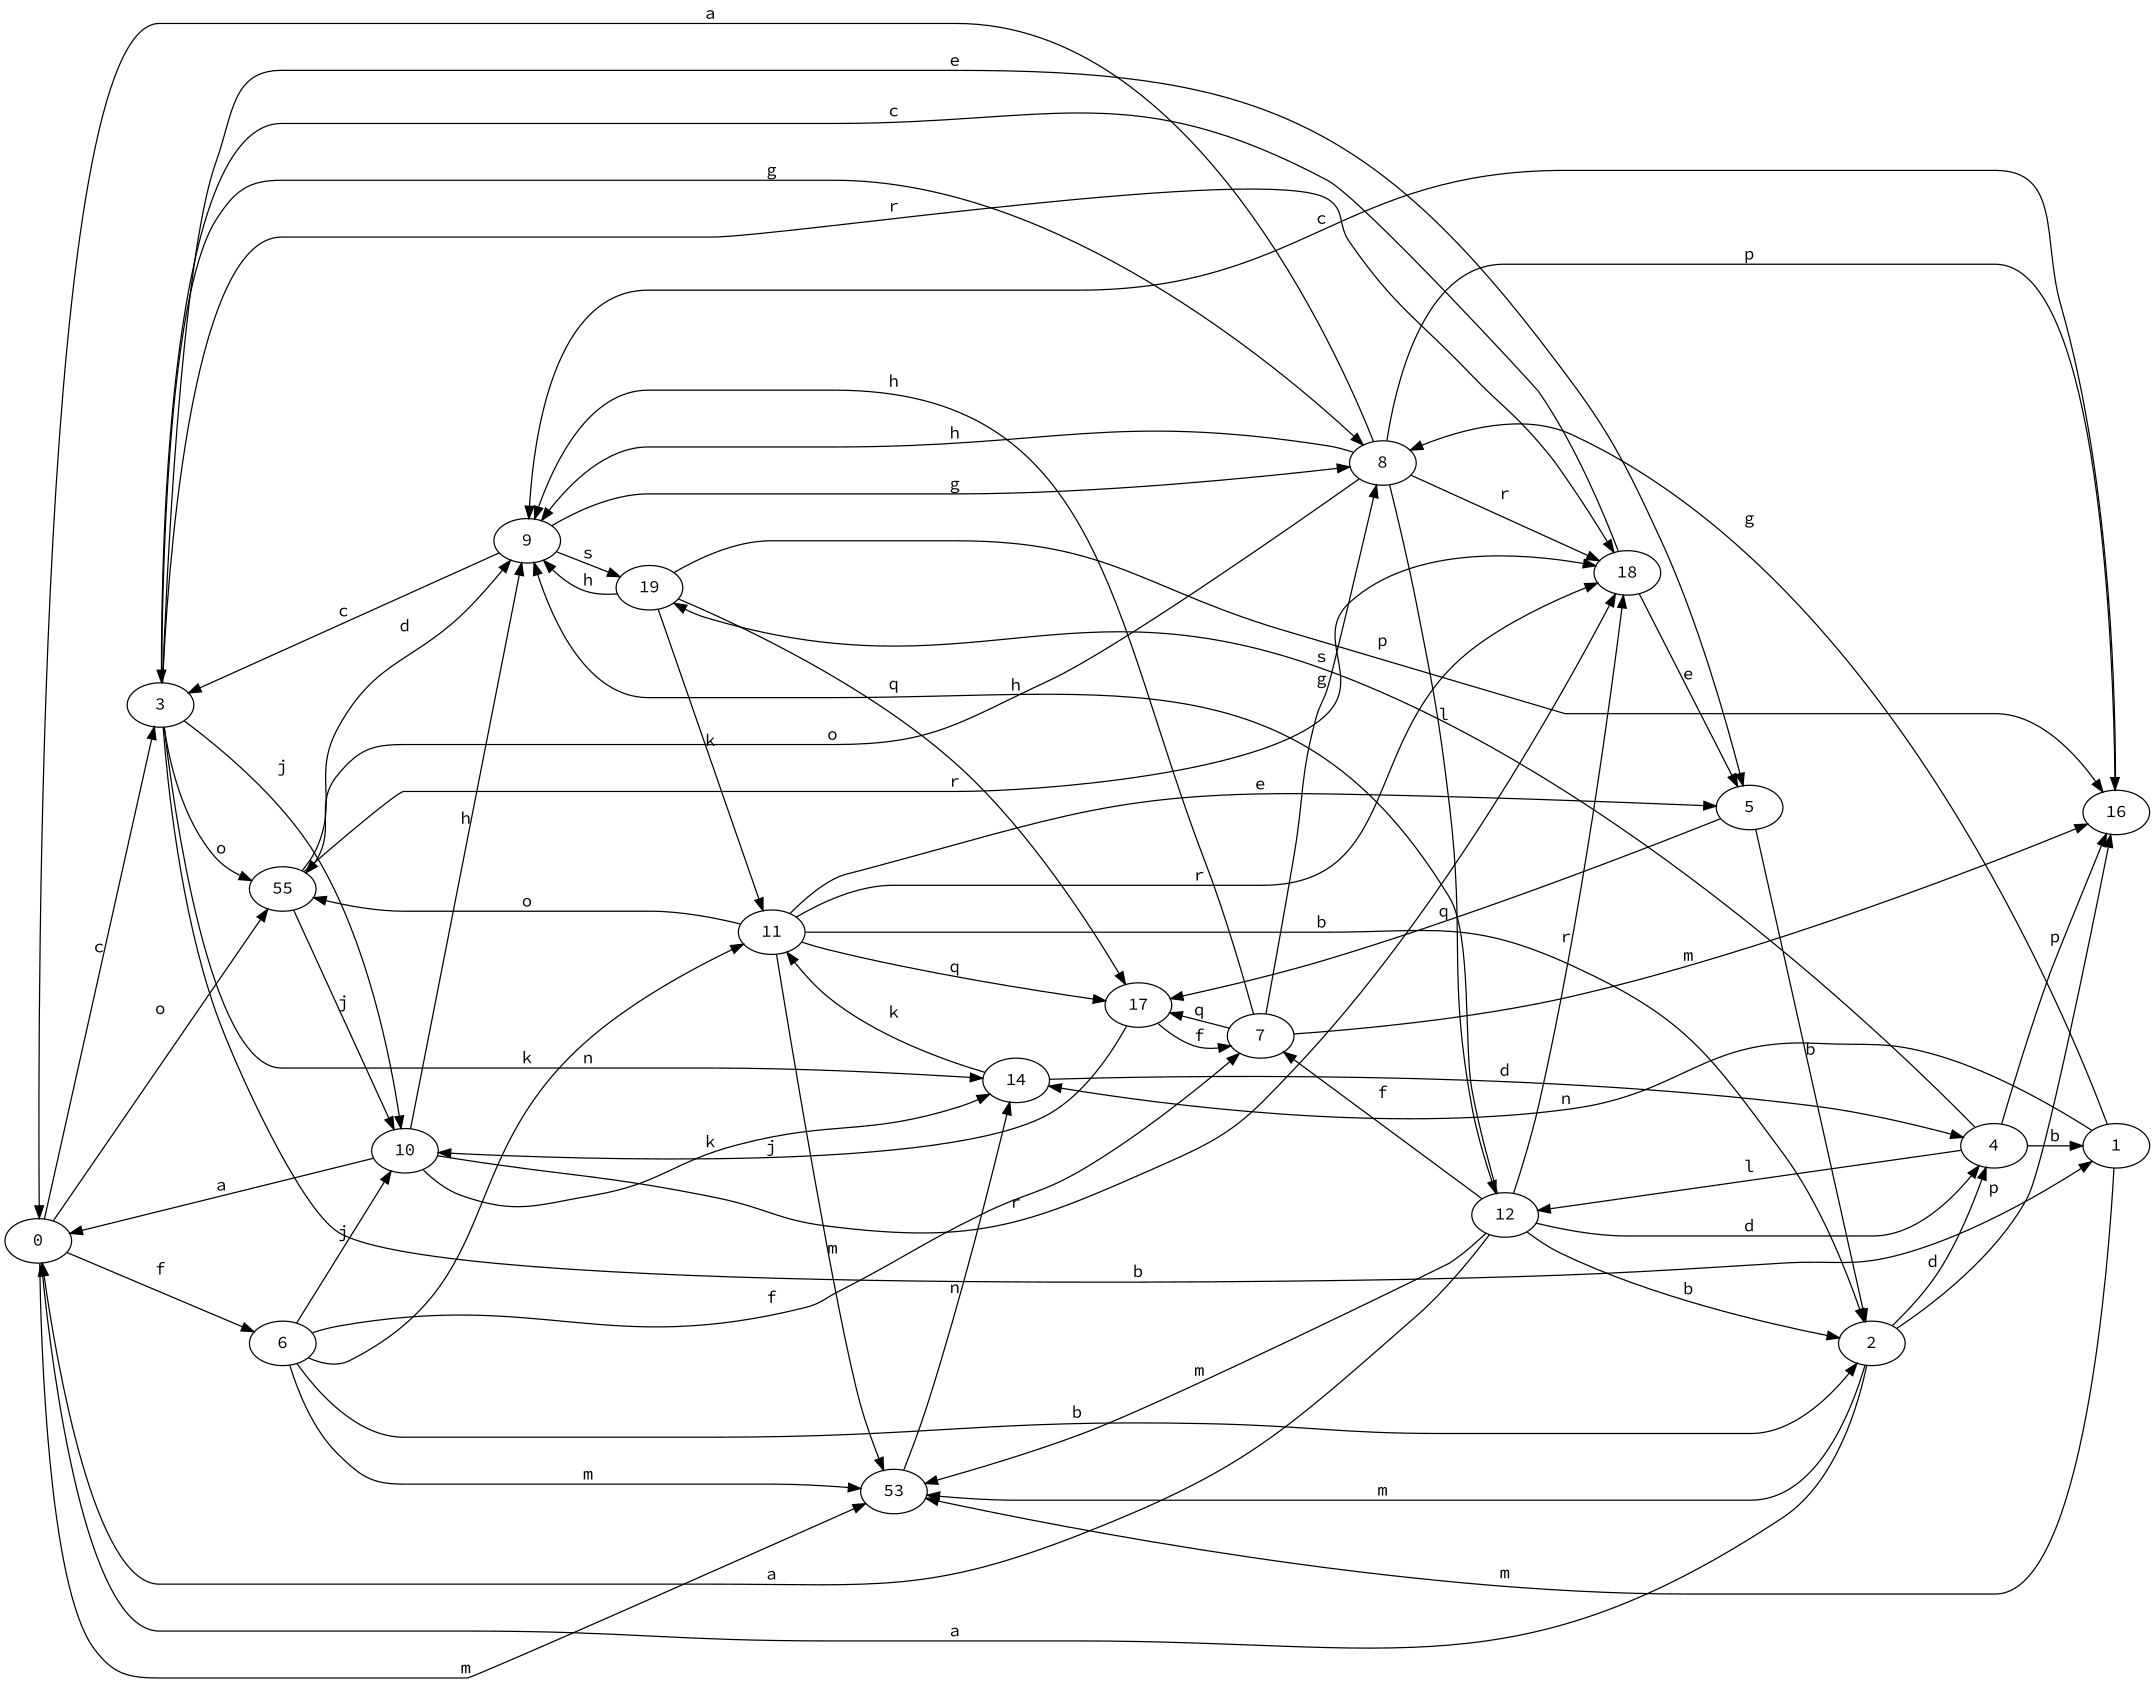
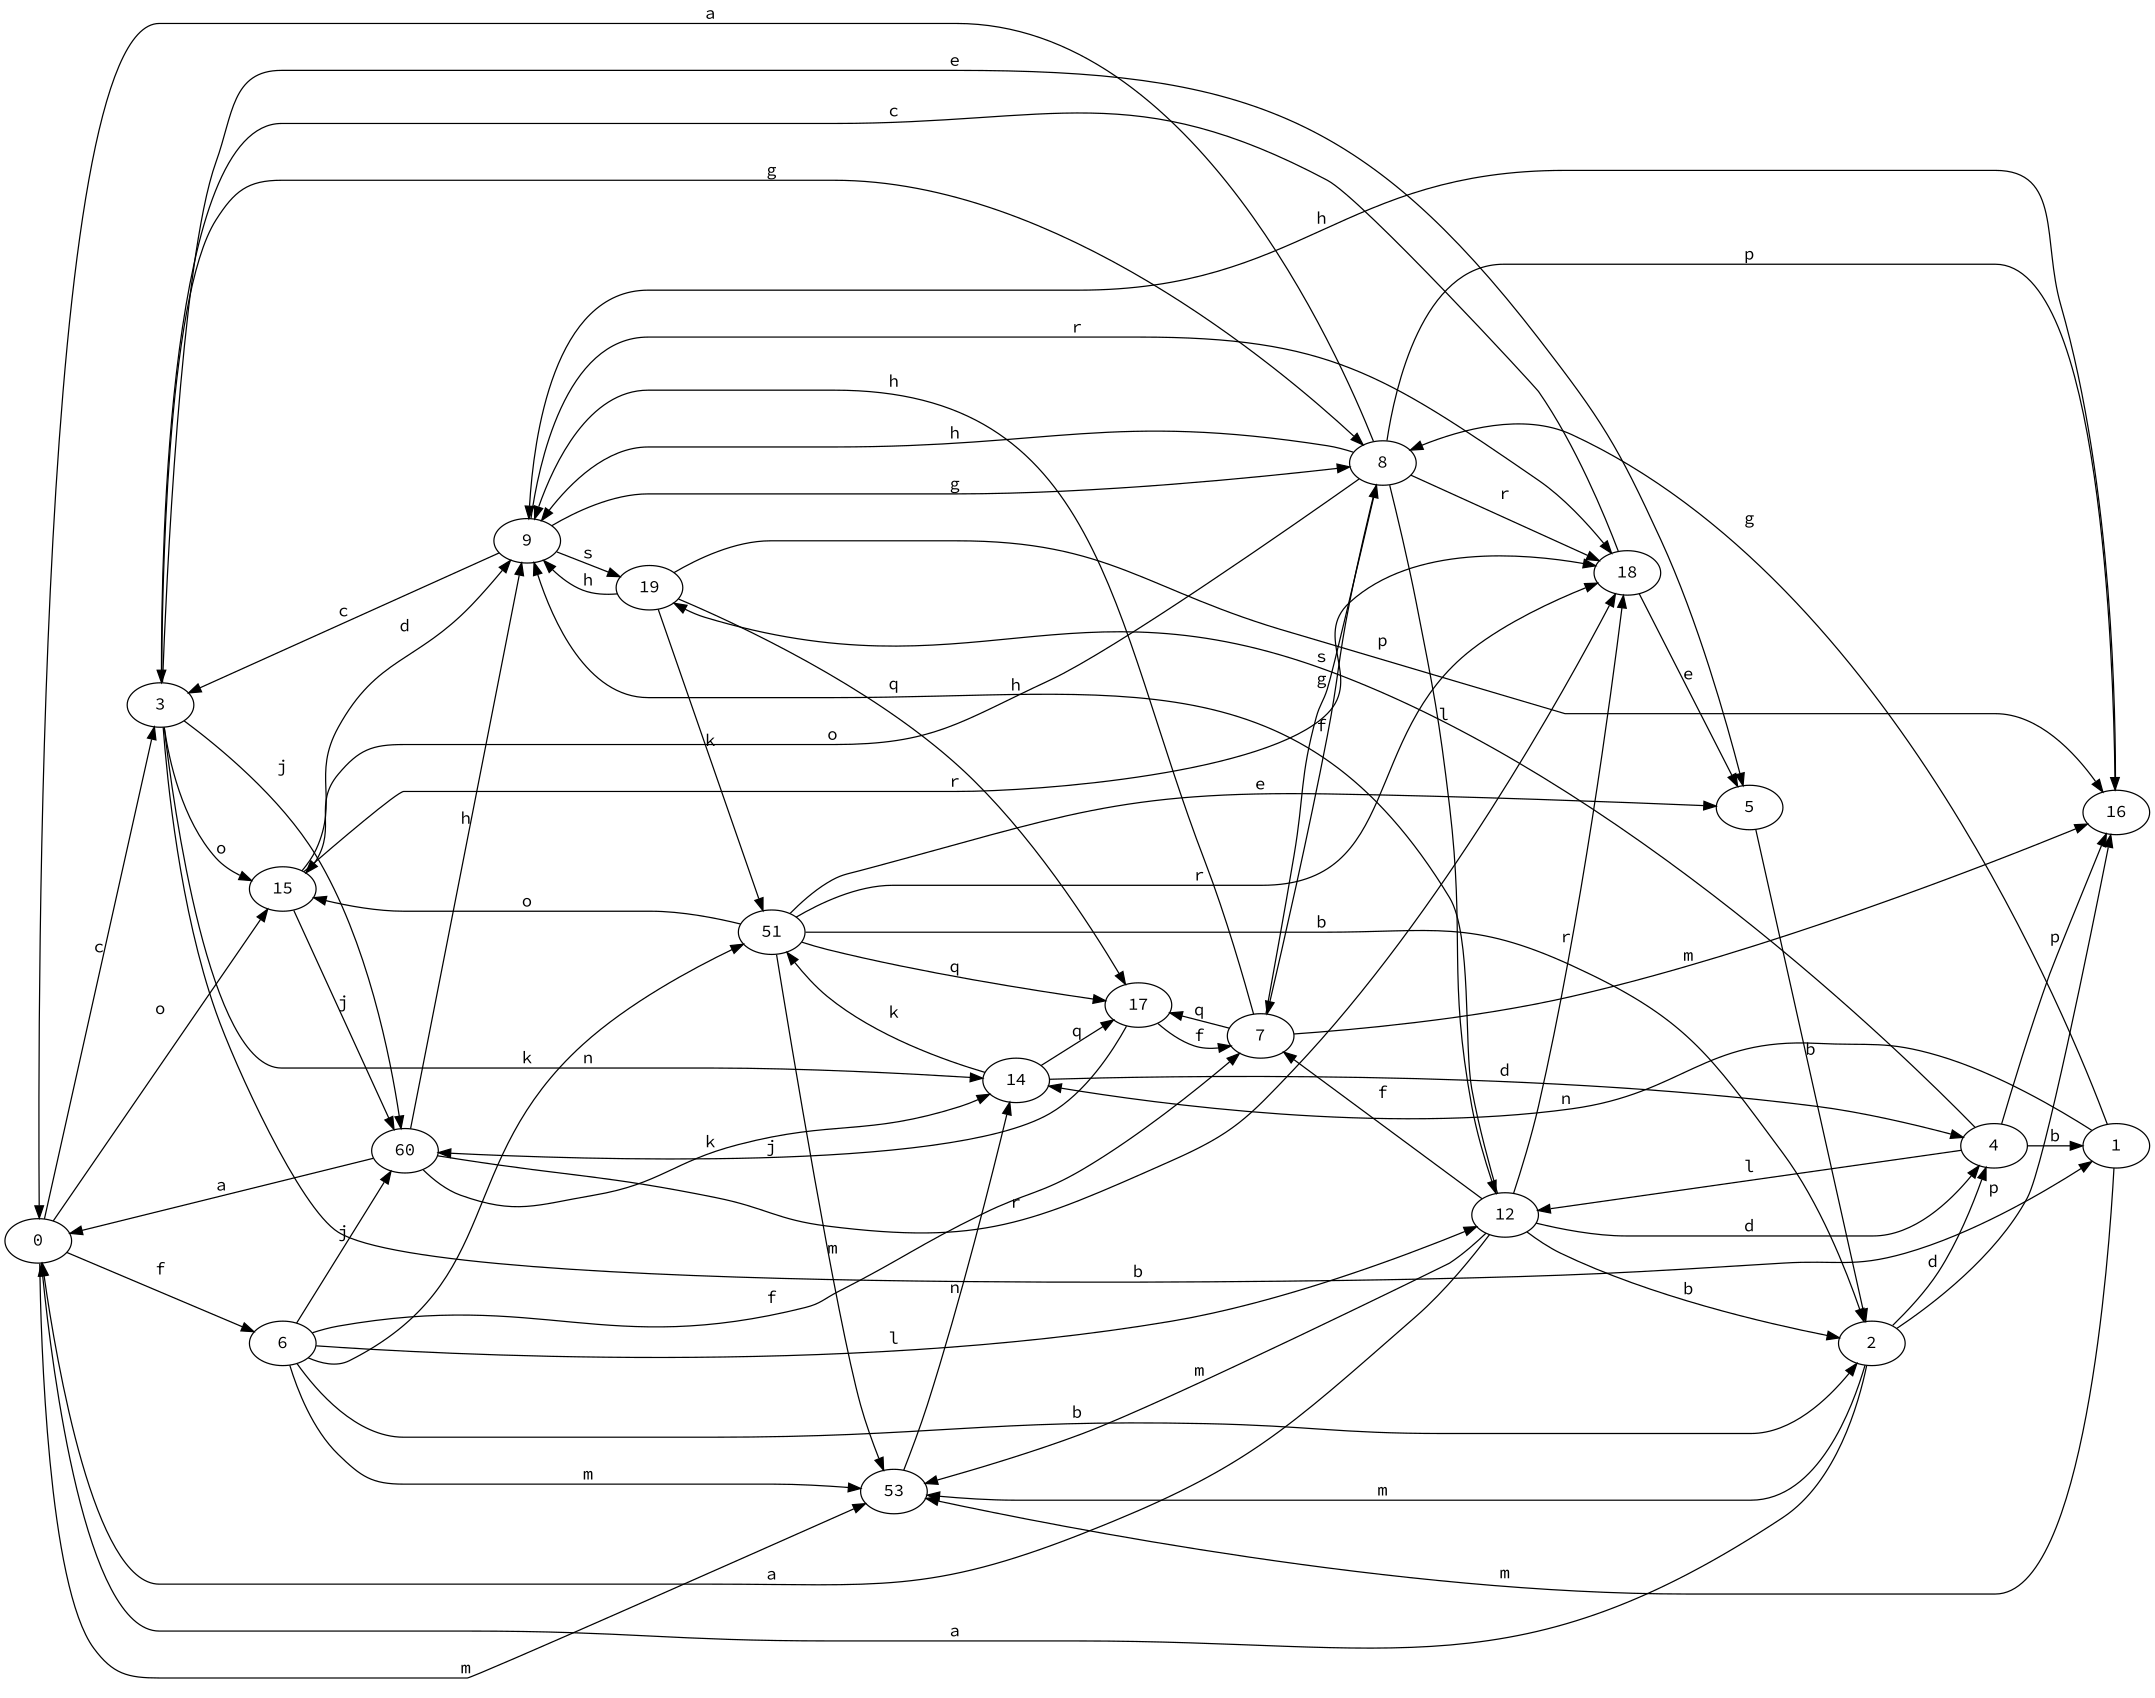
  strict digraph {
    fontname="Source Code Pro"
    rankdir=LR
    node [fontname="Source Code Pro"]
    edge [fontname="Source Code Pro"]
    0
    3
    6
    n4 [label=53]
-   15 [label=55]
+   15
    1
    8
    14
    5
-   10
+   10 [label=60]
    18
    2
    12
    7
-   11
+   11 [label=51]
    9
    16
    4
    17
    19
    0 -> 3 [label=c]
    0 -> 6 [label=f]
    0 -> n4 [label=m]
    0 -> 15 [label=o]
    3 -> 15 [label=o]
    3 -> 1 [label=b]
    3 -> 8 [label=g]
    3 -> 14 [label=n]
    3 -> 5 [label=e]
    3 -> 10 [label=j]
-   3 -> 18 [label=r]
+   9 -> 18 [label=r]
    6 -> n4 [label=m]
    6 -> 10 [label=j]
    6 -> 2 [label=b]
+   6 -> 12 [label=l]
    6 -> 7 [label=f]
    6 -> 11 [label=k]
    n4 -> 14 [label=n]
    15 -> 10 [label=j]
    15 -> 18 [label=r]
    15 -> 9 [label=d]
    1 -> n4 [label=m]
    1 -> 8 [label=g]
    1 -> 14 [label=n]
    8 -> 0 [label=a]
    8 -> 15 [label=o]
    8 -> 18 [label=r]
    8 -> 12 [label=l]
+   8 -> 7 [label=f]
    8 -> 9 [label=h]
    8 -> 16 [label=p]
    14 -> 11 [label=k]
    14 -> 4 [label=d]
-   5 -> 17 [label=q]
+   14 -> 17 [label=q]
    5 -> 2 [label=b]
    10 -> 0 [label=a]
    10 -> 14 [label=k]
    10 -> 18 [label=r]
    10 -> 9 [label=h]
    18 -> 3 [label=c]
    18 -> 5 [label=e]
    2 -> 0 [label=a]
    2 -> n4 [label=m]
    2 -> 16 [label=p]
    2 -> 4 [label=d]
    12 -> 0 [label=a]
    12 -> n4 [label=m]
    12 -> 18 [label=r]
    12 -> 2 [label=b]
    12 -> 7 [label=f]
    12 -> 9 [label=h]
    12 -> 4 [label=d]
    7 -> 8 [label=g]
    7 -> 9 [label=h]
    7 -> 16 [label=m]
    7 -> 17 [label=q]
    11 -> n4 [label=m]
    11 -> 15 [label=o]
    11 -> 5 [label=e]
    11 -> 18 [label=r]
    11 -> 2 [label=b]
    11 -> 17 [label=q]
    9 -> 3 [label=c]
    9 -> 8 [label=g]
    9 -> 19 [label=s]
-   16 -> 9 [label=c]
+   16 -> 9 [label=h]
    4 -> 1 [label=b]
    4 -> 12 [label=l]
    4 -> 16 [label=p]
    4 -> 19 [label=s]
    17 -> 10 [label=j]
    17 -> 7 [label=f]
    19 -> 11 [label=k]
    19 -> 9 [label=h]
    19 -> 16 [label=p]
    19 -> 17 [label=q]
  }
